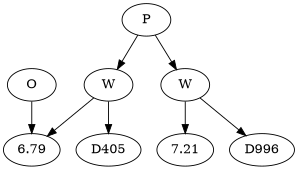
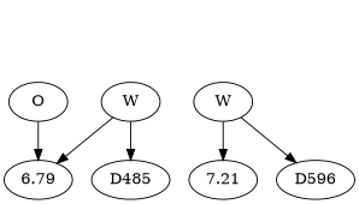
  digraph {
    n1 [label=O]
    n2 [label=6.79]
-   n3 [label=P]
    n4 [label=W]
    n5 [label=W]
-   n6 [label=D405]
+   n6 [label=D485]
    n7 [label=7.21]
-   n8 [label=D996]
+   n8 [label=D596]
    n1 -> n2
-   n3 -> n4
-   n3 -> n5
    n4 -> n2
    n4 -> n6
    n5 -> n7
    n5 -> n8
  }
